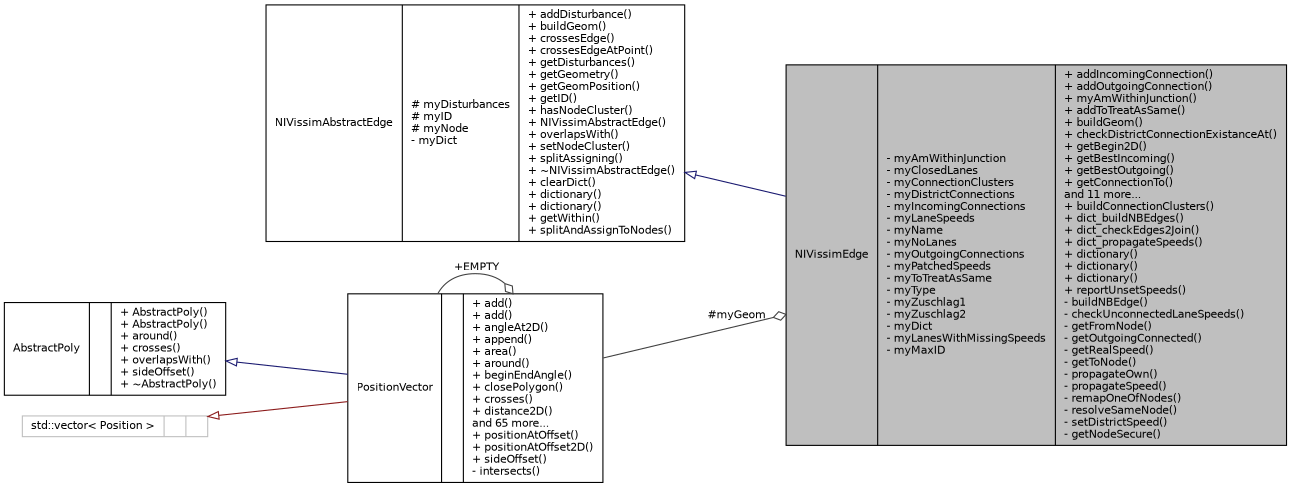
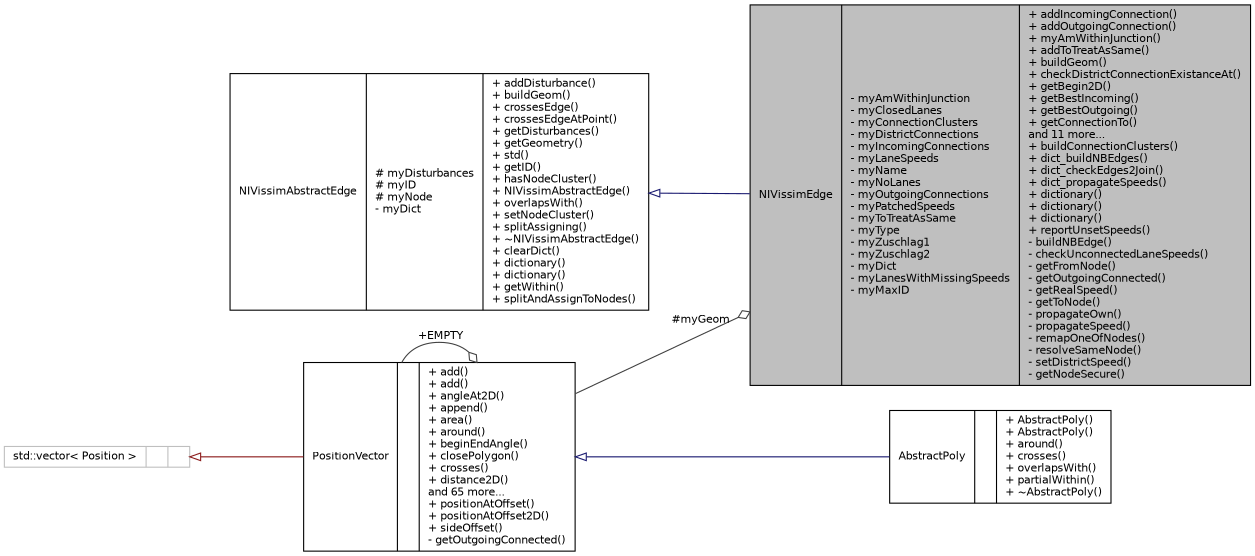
  digraph {
    rankdir=LR
    node [color=black fillcolor=white fontname=Helvetica fontsize=10 shape=record style=filled]
    edge [arrowtail=onormal color=midnightblue dir=back fontname=Helvetica fontsize=10 labelfontname=Helvetica labelfontsize=10 style=solid]
    n1 [fillcolor=grey75 fontcolor=black height=0.2 label="{NIVissimEdge\n|- myAmWithinJunction\l- myClosedLanes\l- myConnectionClusters\l- myDistrictConnections\l- myIncomingConnections\l- myLaneSpeeds\l- myName\l- myNoLanes\l- myOutgoingConnections\l- myPatchedSpeeds\l- myToTreatAsSame\l- myType\l- myZuschlag1\l- myZuschlag2\l- myDict\l- myLanesWithMissingSpeeds\l- myMaxID\l|+ addIncomingConnection()\l+ addOutgoingConnection()\l+ myAmWithinJunction()\l+ addToTreatAsSame()\l+ buildGeom()\l+ checkDistrictConnectionExistanceAt()\l+ getBegin2D()\l+ getBestIncoming()\l+ getBestOutgoing()\l+ getConnectionTo()\land 11 more...\l+ buildConnectionClusters()\l+ dict_buildNBEdges()\l+ dict_checkEdges2Join()\l+ dict_propagateSpeeds()\l+ dictionary()\l+ dictionary()\l+ dictionary()\l+ reportUnsetSpeeds()\l- buildNBEdge()\l- checkUnconnectedLaneSpeeds()\l- getFromNode()\l- getOutgoingConnected()\l- getRealSpeed()\l- getToNode()\l- propagateOwn()\l- propagateSpeed()\l- remapOneOfNodes()\l- resolveSameNode()\l- setDistrictSpeed()\l- getNodeSecure()\l}" width=0.4]
-   n2 [height=0.2 label="{NIVissimAbstractEdge\n|# myDisturbances\l# myID\l# myNode\l- myDict\l|+ addDisturbance()\l+ buildGeom()\l+ crossesEdge()\l+ crossesEdgeAtPoint()\l+ getDisturbances()\l+ getGeometry()\l+ getGeomPosition()\l+ getID()\l+ hasNodeCluster()\l+ NIVissimAbstractEdge()\l+ overlapsWith()\l+ setNodeCluster()\l+ splitAssigning()\l+ ~NIVissimAbstractEdge()\l+ clearDict()\l+ dictionary()\l+ dictionary()\l+ getWithin()\l+ splitAndAssignToNodes()\l}" width=0.4]
-   n3 [height=0.2 label="{PositionVector\n||+ add()\l+ add()\l+ angleAt2D()\l+ append()\l+ area()\l+ around()\l+ beginEndAngle()\l+ closePolygon()\l+ crosses()\l+ distance2D()\land 65 more...\l+ positionAtOffset()\l+ positionAtOffset2D()\l+ sideOffset()\l- intersects()\l}" width=0.4]
-   n4 [height=0.2 label="{AbstractPoly\n||+ AbstractPoly()\l+ AbstractPoly()\l+ around()\l+ crosses()\l+ overlapsWith()\l+ sideOffset()\l+ ~AbstractPoly()\l}" width=0.4]
+   n2 [height=0.2 label="{NIVissimAbstractEdge\n|# myDisturbances\l# myID\l# myNode\l- myDict\l|+ addDisturbance()\l+ buildGeom()\l+ crossesEdge()\l+ crossesEdgeAtPoint()\l+ getDisturbances()\l+ getGeometry()\l+ std()\l+ getID()\l+ hasNodeCluster()\l+ NIVissimAbstractEdge()\l+ overlapsWith()\l+ setNodeCluster()\l+ splitAssigning()\l+ ~NIVissimAbstractEdge()\l+ clearDict()\l+ dictionary()\l+ dictionary()\l+ getWithin()\l+ splitAndAssignToNodes()\l}" width=0.4]
+   n3 [height=0.2 label="{PositionVector\n||+ add()\l+ add()\l+ angleAt2D()\l+ append()\l+ area()\l+ around()\l+ beginEndAngle()\l+ closePolygon()\l+ crosses()\l+ distance2D()\land 65 more...\l+ positionAtOffset()\l+ positionAtOffset2D()\l+ sideOffset()\l- getOutgoingConnected()\l}" width=0.4]
+   n4 [height=0.2 label="{AbstractPoly\n||+ AbstractPoly()\l+ AbstractPoly()\l+ around()\l+ crosses()\l+ overlapsWith()\l+ partialWithin()\l+ ~AbstractPoly()\l}" width=0.4]
    n5 [color=grey75 height=0.2 label="{std::vector\< Position \>\n||}" width=0.4]
    n2 -> n1
    n3 -> n1 [arrowhead=odiamond color=grey25 label=" #myGeom" arrowtail="" dir=""]
    n3 -> n3 [arrowhead=odiamond color=grey25 label=" +EMPTY" arrowtail="" dir=""]
-   n4 -> n3
+   n3 -> n4
    n5 -> n3 [color=firebrick4]
  }
